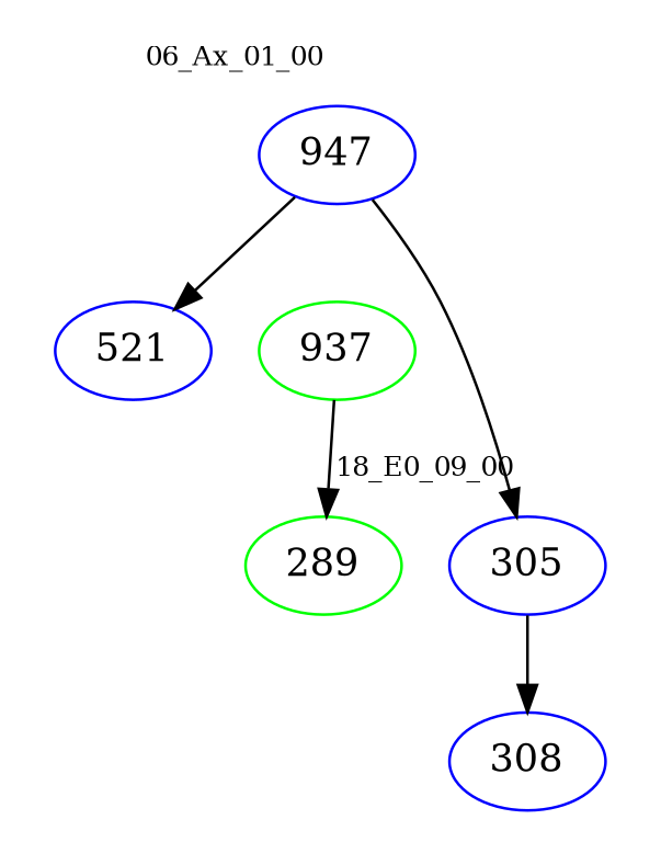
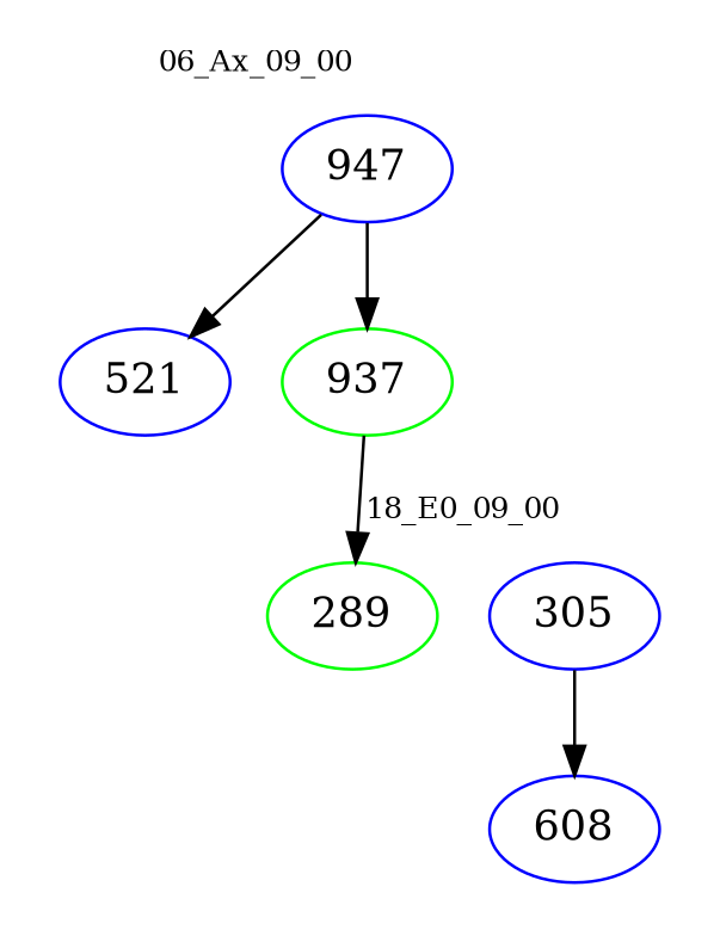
  digraph {
    node [color=blue]
    edge [color=black]
    n1 [label=947]
    n2 [label=521]
    n3 [color=green label=937]
    n4 [label=305]
    n5 [color=green label=289]
-   n6 [label=308]
+   n6 [label=608]
    subgraph cluster_1 {
      color=white
      fontsize=10
-     label="06_Ax_01_00"
+     label="06_Ax_09_00"
      n1
      n2
      n3
    }
    subgraph cluster_2 {
      color=white
      fontsize=10
      label="18_E0_09_00"
      n4
      n5
      n6
    }
    n1 -> n2
-   n1 -> n4
+   n1 -> n3
    n3 -> n5
    n4 -> n6
  }
